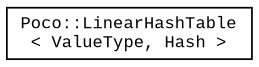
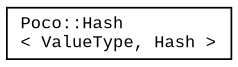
  digraph {
    rankdir=LR
    fontname="Liberation Mono"
-   n1 [color=black fillcolor=white fontname="Liberation Mono" fontsize=10 height=0.2 label="Poco::LinearHashTable\l\< ValueType, Hash \>" shape=record style=filled width=0.4]
+   n1 [color=black fillcolor=white fontname="Liberation Mono" fontsize=10 height=0.2 label="Poco::Hash\l\< ValueType, Hash \>" shape=record style=filled width=0.4]
  }
